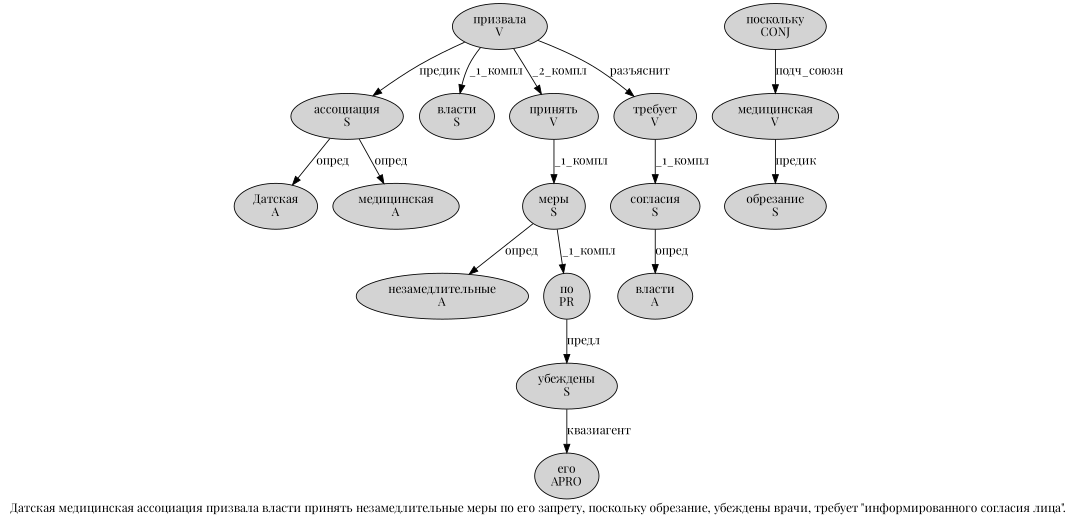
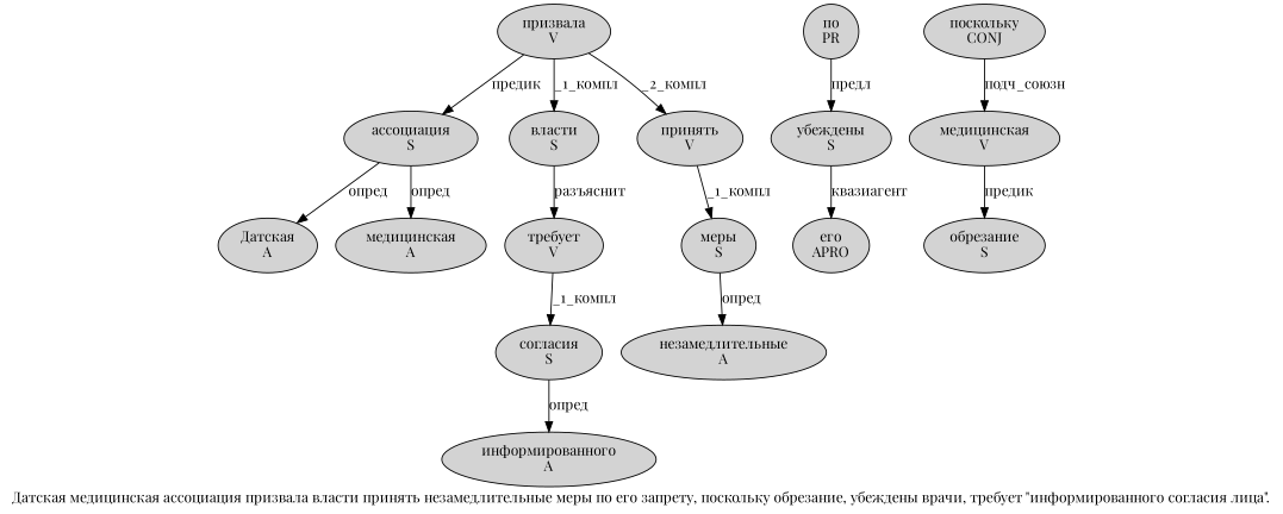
  digraph {
    fontname="Playfair Display"
    label="Датская медицинская ассоциация призвала власти принять незамедлительные меры по его запрету, поскольку обрезание, убеждены врачи, требует \"информированного согласия лица\"."
    node [fillcolor=lightgray fontname="Playfair Display" penwidth=1 shape=ellipse style=filled]
    edge [fontname="Playfair Display"]
    n1 [label="Датская\nA"]
    n2 [label="медицинская\nA"]
    n3 [label="ассоциация\nS"]
    n4 [label="призвала\nV"]
    n5 [label="власти\nS"]
    n6 [label="принять\nV"]
    n7 [label="требует\nV"]
    n8 [label="меры\nS"]
    n9 [label="согласия\nS"]
    n10 [label="незамедлительные\nA"]
    n11 [label="по\nPR"]
    n12 [label="поскольку\nCONJ"]
    n13 [label="медицинская\nV"]
    n14 [label="убеждены\nS"]
    n15 [label="его\nAPRO"]
    n16 [label="обрезание\nS"]
-   n17 [label="власти\nA"]
+   n17 [label="информированного\nA"]
    n3 -> n1 [label="опред"]
    n3 -> n2 [label="опред"]
    n4 -> n3 [label="предик"]
    n4 -> n5 [label="_1_компл"]
    n4 -> n6 [label="_2_компл"]
-   n4 -> n7 [label="разъяснит"]
+   n5 -> n7 [label="разъяснит"]
    n6 -> n8 [label="_1_компл"]
    n7 -> n9 [label="_1_компл"]
    n8 -> n10 [label="опред"]
-   n8 -> n11 [label="_1_компл"]
    n9 -> n17 [label="опред"]
    n11 -> n14 [label="предл"]
    n12 -> n13 [label="подч_союзн"]
    n13 -> n16 [label="предик"]
    n14 -> n15 [label="квазиагент"]
  }
